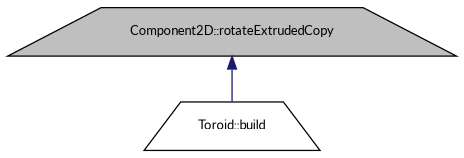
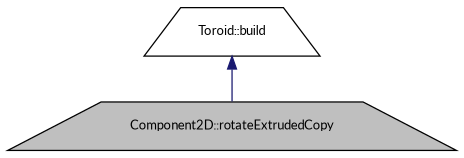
  digraph {
    rankdir=TB
    fontname=Lato
    node [color=black fontname=Lato fontsize=10 shape=trapezium style=filled]
    n1 [fillcolor=grey75 fontcolor=black height=0.2 label="Component2D::rotateExtrudedCopy" width=0.4]
    n2 [fillcolor=white height=0.2 label="Toroid::build" width=0.4]
-   n1 -> n2 [color=midnightblue dir=back fontname=Lato fontsize=10 labelfontname=Helvetica labelfontsize=10 style=solid]
+   n2 -> n1 [color=midnightblue dir=back fontname=Lato fontsize=10 labelfontname=Helvetica labelfontsize=10 style=solid]
  }
